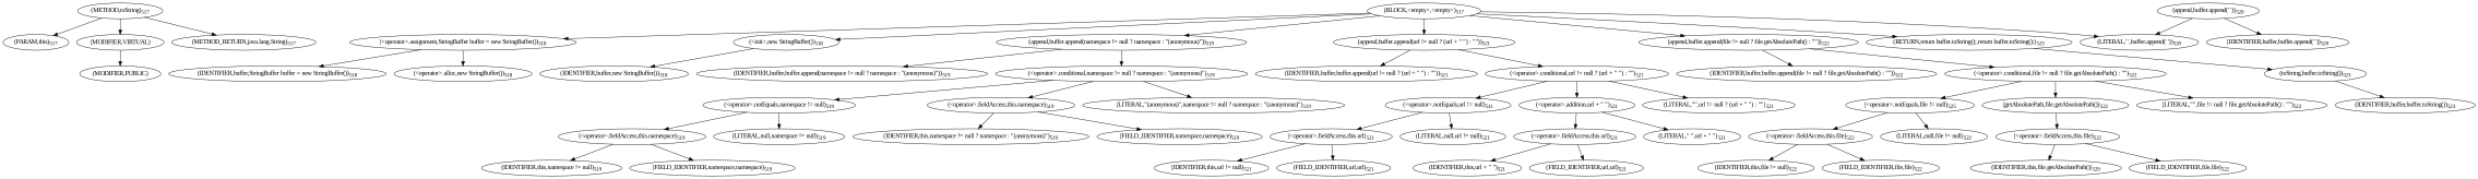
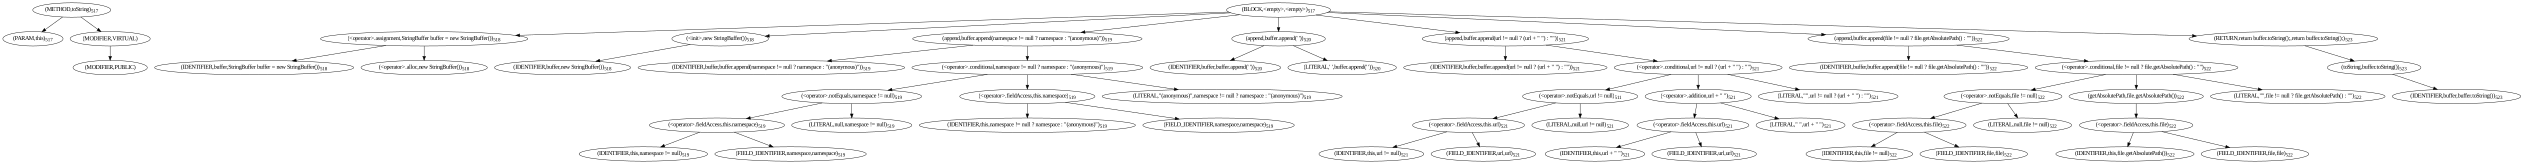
  digraph {
    fontname="Liberation Serif"
    node [fontname="Liberation Serif"]
    edge [fontname="Liberation Serif"]
    n1 [label=<(METHOD,toString)<SUB>517</SUB>>]
    n2 [label=<(PARAM,this)<SUB>517</SUB>>]
    n3 [label=<(MODIFIER,VIRTUAL)>]
-   n4 [label=<(METHOD_RETURN,java.lang.String)<SUB>517</SUB>>]
    n5 [label=<(BLOCK,&lt;empty&gt;,&lt;empty&gt;)<SUB>517</SUB>>]
    n6 [label=<(&lt;operator&gt;.assignment,StringBuffer buffer = new StringBuffer())<SUB>518</SUB>>]
    n7 [label=<(&lt;init&gt;,new StringBuffer())<SUB>518</SUB>>]
    n8 [label=<(append,buffer.append(namespace != null ? namespace : &quot;(anonymous)&quot;))<SUB>519</SUB>>]
    n9 [label=<(append,buffer.append(' '))<SUB>520</SUB>>]
    n10 [label=<(append,buffer.append(url != null ? (url + &quot; &quot;) : &quot;&quot;))<SUB>521</SUB>>]
    n11 [label=<(append,buffer.append(file != null ? file.getAbsolutePath() : &quot;&quot;))<SUB>522</SUB>>]
    n12 [label=<(RETURN,return buffer.toString();,return buffer.toString();)<SUB>523</SUB>>]
    n13 [label=<(MODIFIER,PUBLIC)>]
    n14 [label=<(IDENTIFIER,buffer,StringBuffer buffer = new StringBuffer())<SUB>518</SUB>>]
    n15 [label=<(&lt;operator&gt;.alloc,new StringBuffer())<SUB>518</SUB>>]
    n16 [label=<(IDENTIFIER,buffer,new StringBuffer())<SUB>518</SUB>>]
    n17 [label=<(IDENTIFIER,buffer,buffer.append(namespace != null ? namespace : &quot;(anonymous)&quot;))<SUB>519</SUB>>]
    n18 [label=<(&lt;operator&gt;.conditional,namespace != null ? namespace : &quot;(anonymous)&quot;)<SUB>519</SUB>>]
    n19 [label=<(IDENTIFIER,buffer,buffer.append(' '))<SUB>520</SUB>>]
    n20 [label=<(LITERAL,' ',buffer.append(' '))<SUB>520</SUB>>]
    n21 [label=<(IDENTIFIER,buffer,buffer.append(url != null ? (url + &quot; &quot;) : &quot;&quot;))<SUB>521</SUB>>]
    n22 [label=<(&lt;operator&gt;.conditional,url != null ? (url + &quot; &quot;) : &quot;&quot;)<SUB>521</SUB>>]
    n23 [label=<(IDENTIFIER,buffer,buffer.append(file != null ? file.getAbsolutePath() : &quot;&quot;))<SUB>522</SUB>>]
    n24 [label=<(&lt;operator&gt;.conditional,file != null ? file.getAbsolutePath() : &quot;&quot;)<SUB>522</SUB>>]
    n25 [label=<(toString,buffer.toString())<SUB>523</SUB>>]
    n26 [label=<(&lt;operator&gt;.notEquals,namespace != null)<SUB>519</SUB>>]
    n27 [label=<(&lt;operator&gt;.fieldAccess,this.namespace)<SUB>519</SUB>>]
    n28 [label=<(LITERAL,&quot;(anonymous)&quot;,namespace != null ? namespace : &quot;(anonymous)&quot;)<SUB>519</SUB>>]
    n29 [label=<(&lt;operator&gt;.fieldAccess,this.namespace)<SUB>519</SUB>>]
    n30 [label=<(LITERAL,null,namespace != null)<SUB>519</SUB>>]
    n31 [label=<(IDENTIFIER,this,namespace != null ? namespace : &quot;(anonymous)&quot;)<SUB>519</SUB>>]
    n32 [label=<(FIELD_IDENTIFIER,namespace,namespace)<SUB>519</SUB>>]
    n33 [label=<(IDENTIFIER,this,namespace != null)<SUB>519</SUB>>]
    n34 [label=<(FIELD_IDENTIFIER,namespace,namespace)<SUB>519</SUB>>]
    n35 [label=<(&lt;operator&gt;.notEquals,url != null)<SUB>511</SUB>>]
    n36 [label=<(&lt;operator&gt;.addition,url + &quot; &quot;)<SUB>521</SUB>>]
    n37 [label=<(LITERAL,&quot;&quot;,url != null ? (url + &quot; &quot;) : &quot;&quot;)<SUB>521</SUB>>]
    n38 [label=<(&lt;operator&gt;.fieldAccess,this.url)<SUB>521</SUB>>]
    n39 [label=<(LITERAL,null,url != null)<SUB>521</SUB>>]
    n40 [label=<(&lt;operator&gt;.fieldAccess,this.url)<SUB>521</SUB>>]
    n41 [label=<(LITERAL,&quot; &quot;,url + &quot; &quot;)<SUB>521</SUB>>]
    n42 [label=<(IDENTIFIER,this,url != null)<SUB>521</SUB>>]
    n43 [label=<(FIELD_IDENTIFIER,url,url)<SUB>521</SUB>>]
    n44 [label=<(IDENTIFIER,this,url + &quot; &quot;)<SUB>521</SUB>>]
    n45 [label=<(FIELD_IDENTIFIER,url,url)<SUB>521</SUB>>]
-   n46 [label=<(&lt;operator&gt;.notEquals,file != null)<SUB>525</SUB>>]
+   n46 [label=<(&lt;operator&gt;.notEquals,file != null)<SUB>522</SUB>>]
    n47 [label=<(getAbsolutePath,file.getAbsolutePath())<SUB>522</SUB>>]
    n48 [label=<(LITERAL,&quot;&quot;,file != null ? file.getAbsolutePath() : &quot;&quot;)<SUB>522</SUB>>]
    n49 [label=<(&lt;operator&gt;.fieldAccess,this.file)<SUB>522</SUB>>]
    n50 [label=<(LITERAL,null,file != null)<SUB>522</SUB>>]
    n51 [label=<(&lt;operator&gt;.fieldAccess,this.file)<SUB>522</SUB>>]
    n52 [label=<(IDENTIFIER,this,file != null)<SUB>522</SUB>>]
    n53 [label=<(FIELD_IDENTIFIER,file,file)<SUB>522</SUB>>]
-   n54 [label=<(IDENTIFIER,this,file.getAbsolutePath())<SUB>529</SUB>>]
+   n54 [label=<(IDENTIFIER,this,file.getAbsolutePath())<SUB>522</SUB>>]
    n55 [label=<(FIELD_IDENTIFIER,file,file)<SUB>522</SUB>>]
    n56 [label=<(IDENTIFIER,buffer,buffer.toString())<SUB>523</SUB>>]
    n1 -> n2
    n1 -> n3
-   n1 -> n4
    n3 -> n13
    n5 -> n6
    n5 -> n7
    n5 -> n8
-   n5 -> n20
+   n5 -> n9
    n5 -> n10
    n5 -> n11
    n5 -> n12
    n6 -> n14
    n6 -> n15
    n7 -> n16
    n8 -> n17
    n8 -> n18
    n9 -> n19
    n9 -> n20
    n10 -> n21
    n10 -> n22
    n11 -> n23
    n11 -> n24
    n12 -> n25
    n18 -> n26
    n18 -> n27
    n18 -> n28
    n22 -> n35
    n22 -> n36
    n22 -> n37
    n24 -> n46
    n24 -> n47
    n24 -> n48
    n25 -> n56
    n26 -> n29
    n26 -> n30
    n27 -> n31
    n27 -> n32
    n29 -> n33
    n29 -> n34
    n35 -> n38
    n35 -> n39
    n36 -> n40
    n36 -> n41
    n38 -> n42
    n38 -> n43
    n40 -> n44
    n40 -> n45
    n46 -> n49
    n46 -> n50
    n47 -> n51
    n49 -> n52
    n49 -> n53
    n51 -> n54
    n51 -> n55
  }
